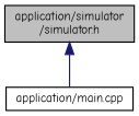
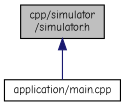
  digraph {
    fontname="Comic Neue"
    node [color=black fontname="Comic Neue" fontsize=10 shape=record style=filled]
-   n1 [fillcolor=grey75 fontcolor=black height=0.2 label="application/simulator\l/simulator.h" width=0.4]
+   n1 [fillcolor=grey75 fontcolor=black height=0.2 label="cpp/simulator\l/simulator.h" width=0.4]
    n2 [fillcolor=white height=0.2 label="application/main.cpp" width=0.4]
    n1 -> n2 [color=midnightblue dir=back fontname="Comic Neue" fontsize=10 labelfontname=Helvetica labelfontsize=10 style=solid]
  }
